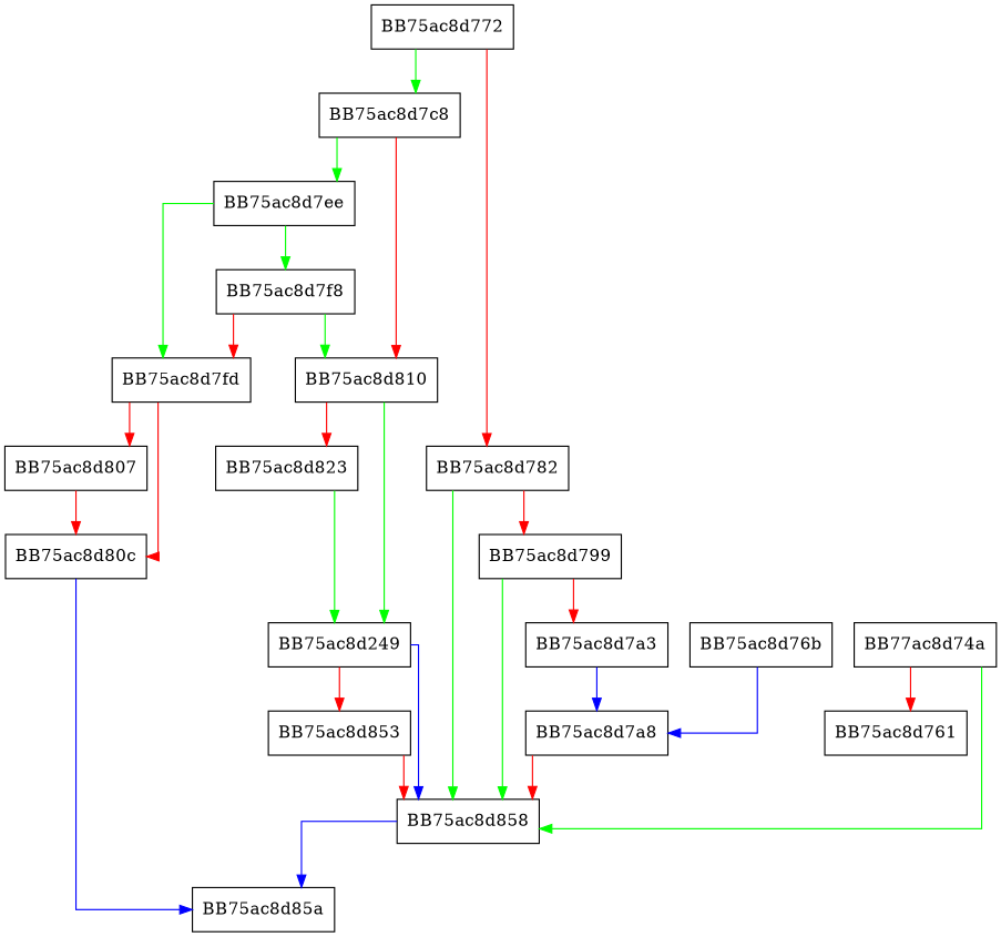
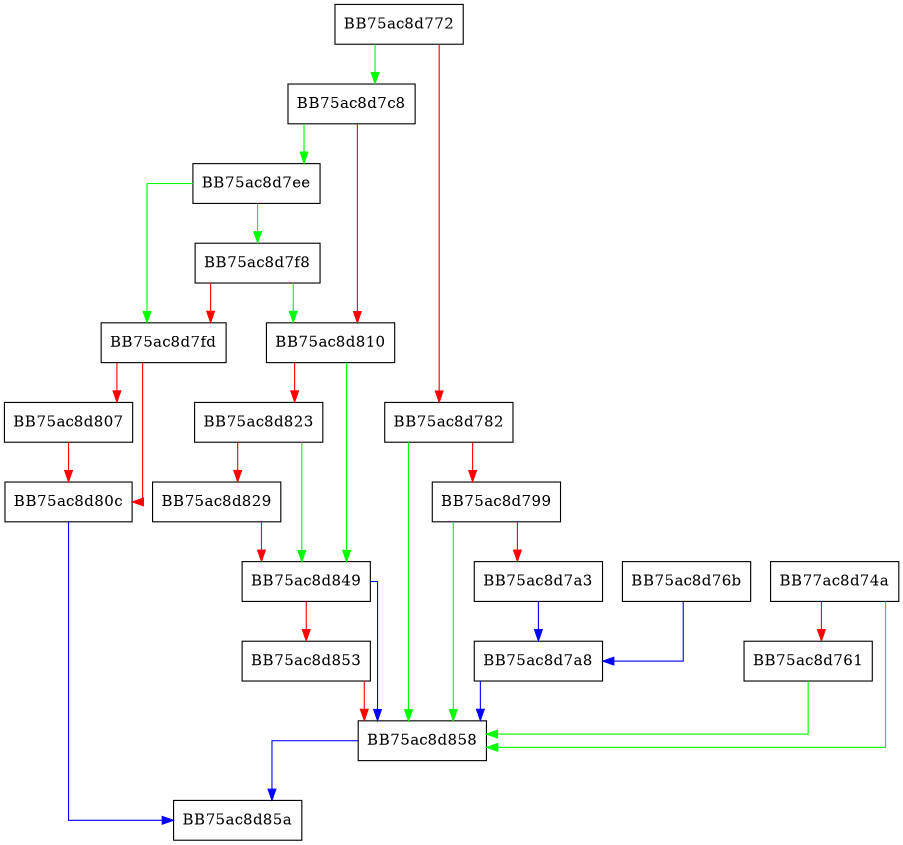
  digraph {
    splines=ortho
    node [shape=box]
    edge [color=red]
    BB75ac8d772
    BB75ac8d7c8
    BB75ac8d782
    n4 [label=BB77ac8d74a]
    BB75ac8d858
    BB75ac8d761
    BB75ac8d810
    BB75ac8d7ee
    BB75ac8d799
    BB75ac8d85a
    BB75ac8d76b
    BB75ac8d7a8
-   BB75ac8d849 [label=BB75ac8d249]
+   BB75ac8d849
    BB75ac8d823
    BB75ac8d7fd
    BB75ac8d7f8
    BB75ac8d7a3
    BB75ac8d853
+   BB75ac8d829
    BB75ac8d80c
    BB75ac8d807
    BB75ac8d772 -> BB75ac8d7c8 [color=green]
    BB75ac8d772 -> BB75ac8d782
    BB75ac8d7c8 -> BB75ac8d810
    BB75ac8d7c8 -> BB75ac8d7ee [color=green]
    BB75ac8d782 -> BB75ac8d858 [color=green]
    BB75ac8d782 -> BB75ac8d799
    n4 -> BB75ac8d858 [color=green]
    n4 -> BB75ac8d761
    BB75ac8d858 -> BB75ac8d85a [color=blue]
+   BB75ac8d761 -> BB75ac8d858 [color=green]
    BB75ac8d810 -> BB75ac8d849 [color=green]
    BB75ac8d810 -> BB75ac8d823
    BB75ac8d7ee -> BB75ac8d7fd [color=green]
    BB75ac8d7ee -> BB75ac8d7f8 [color=green]
    BB75ac8d799 -> BB75ac8d858 [color=green]
    BB75ac8d799 -> BB75ac8d7a3
    BB75ac8d76b -> BB75ac8d7a8 [color=blue]
-   BB75ac8d7a8 -> BB75ac8d858
+   BB75ac8d7a8 -> BB75ac8d858 [color=blue]
    BB75ac8d849 -> BB75ac8d858 [color=blue]
    BB75ac8d849 -> BB75ac8d853
    BB75ac8d823 -> BB75ac8d849 [color=green]
+   BB75ac8d823 -> BB75ac8d829
    BB75ac8d7fd -> BB75ac8d80c
    BB75ac8d7fd -> BB75ac8d807
    BB75ac8d7f8 -> BB75ac8d810 [color=green]
    BB75ac8d7f8 -> BB75ac8d7fd
    BB75ac8d7a3 -> BB75ac8d7a8 [color=blue]
    BB75ac8d853 -> BB75ac8d858
+   BB75ac8d829 -> BB75ac8d849
    BB75ac8d80c -> BB75ac8d85a [color=blue]
    BB75ac8d807 -> BB75ac8d80c
  }
